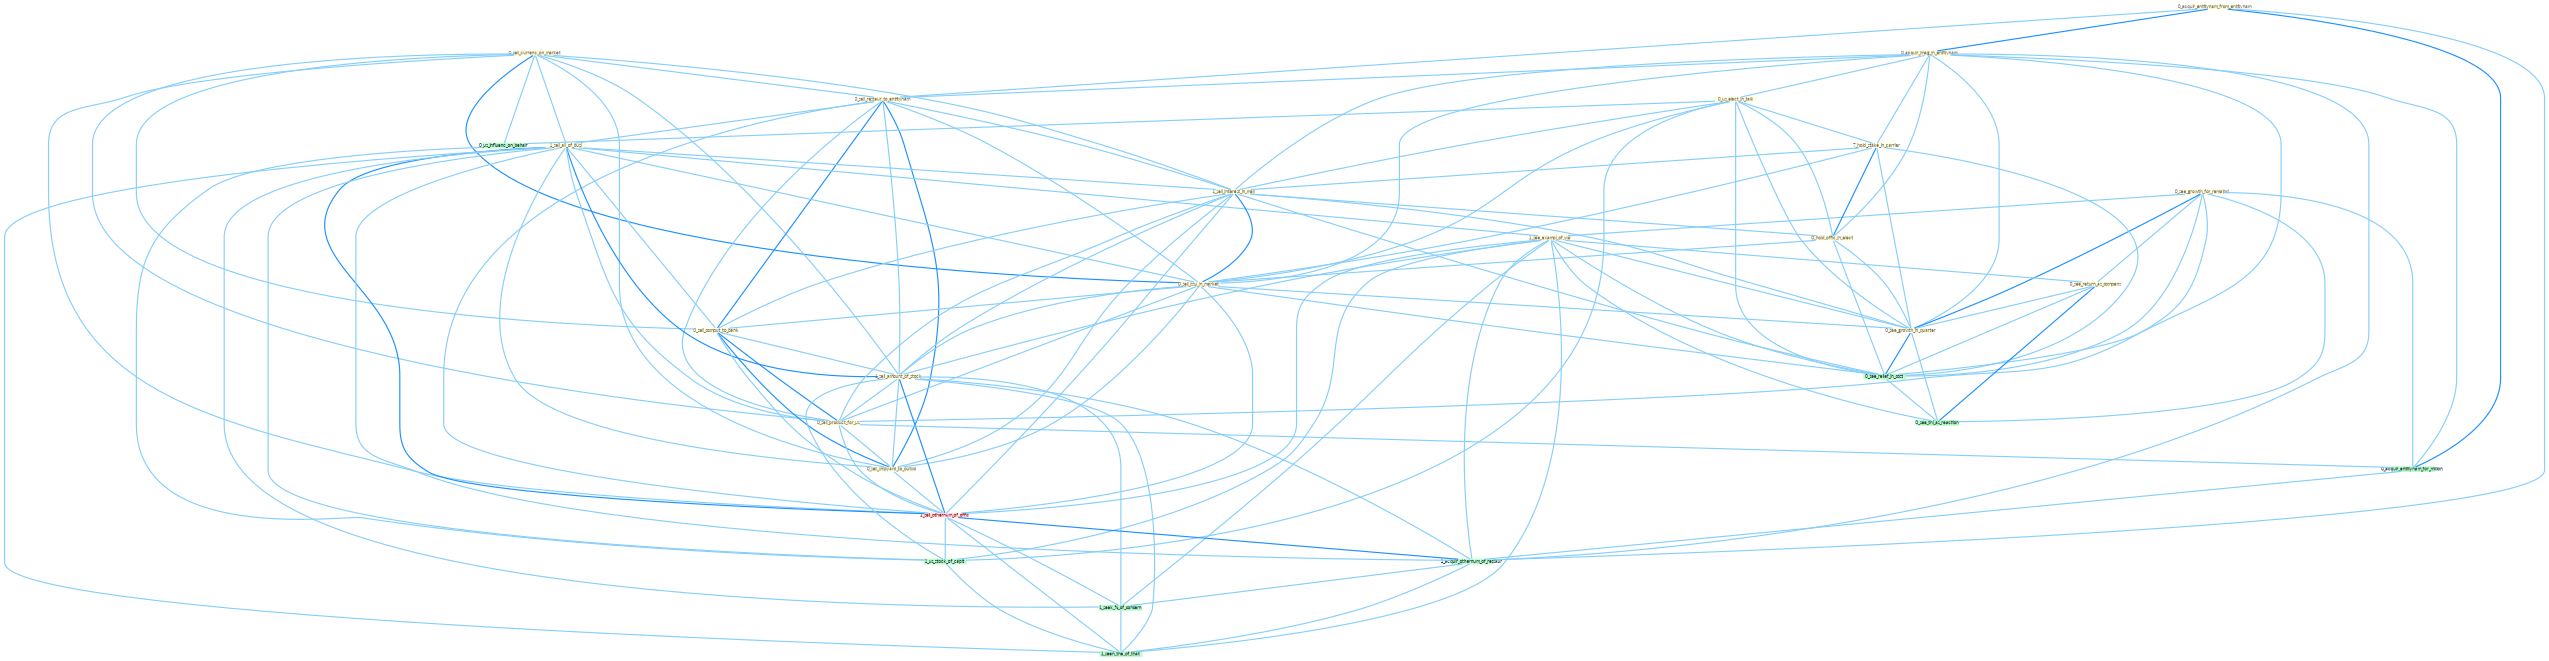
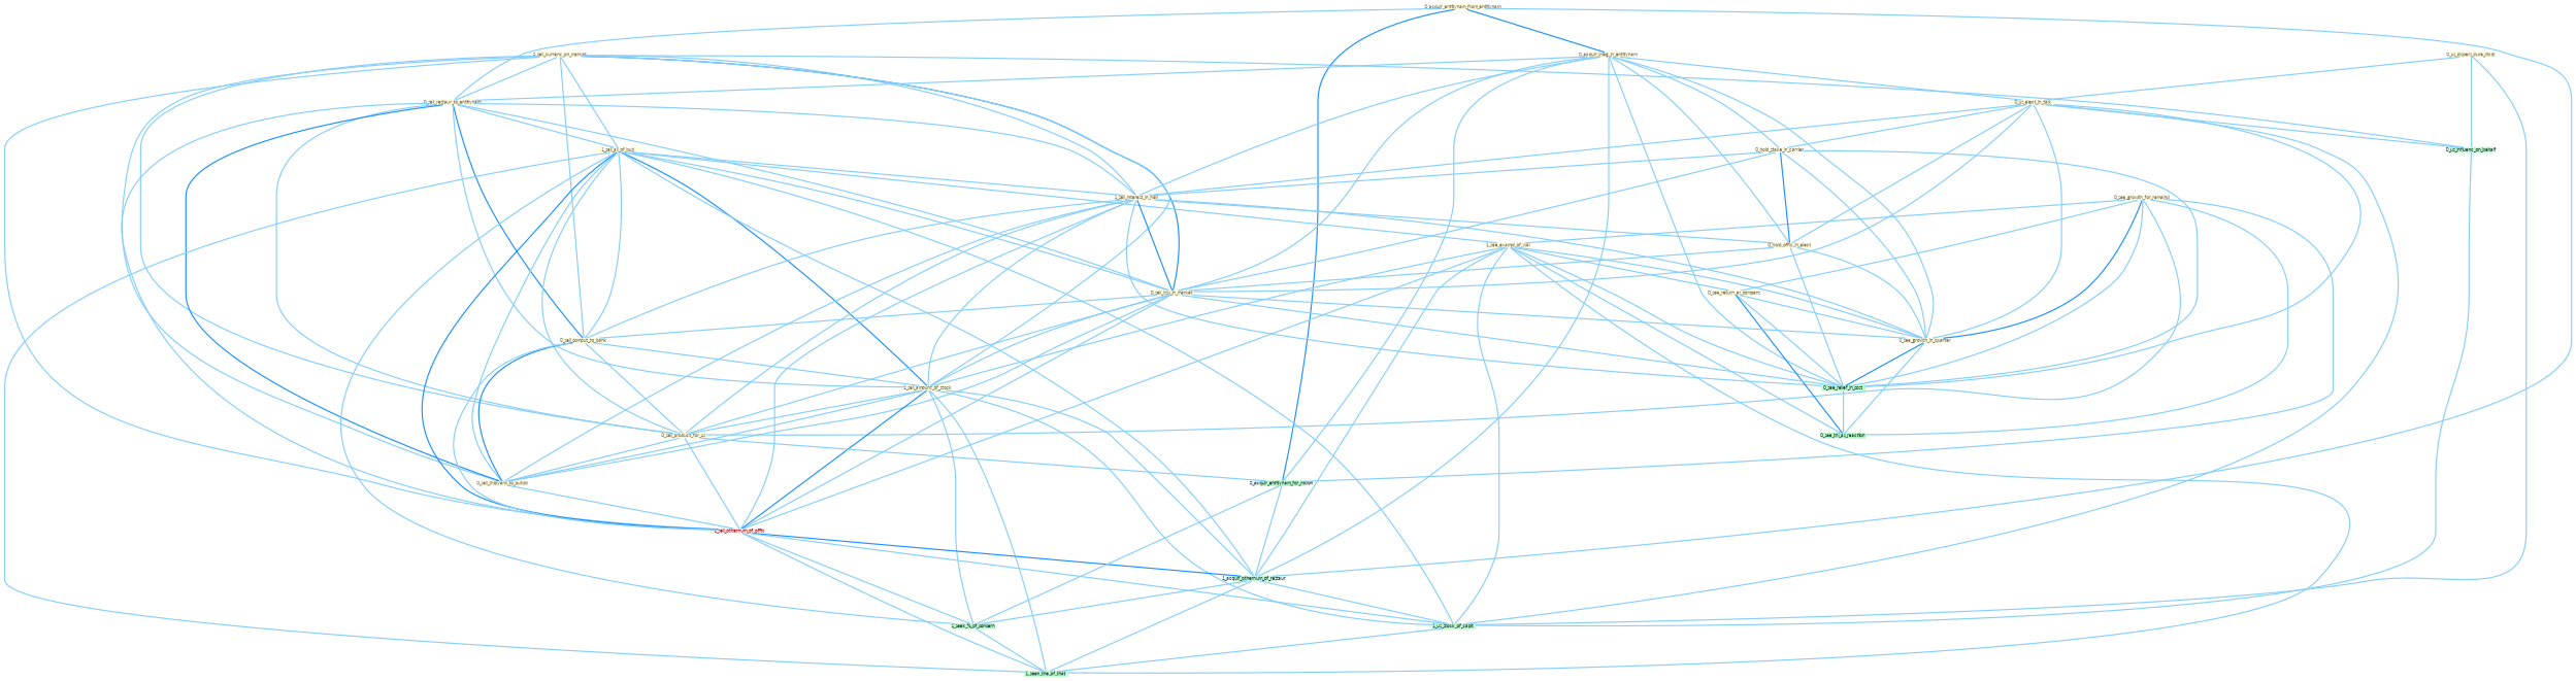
  graph {
    fontname=Lato
    node [color="#ffffe0" fixedsize=true fontcolor="#8b7d6b" fontname=Lato fontsize=4 shape=polygon style=filled]
    edge [color="#87cefa" fontname=Lato w=1]
    "0_sell_currenc_on_market " [height=.06 width=.5]
    "0_acquir_entitynam_from_entitynam " [height=.06 width=.5]
    "0_acquir_imag_in_entitynam " [height=.06 width=.5]
    n4 [height=.06 label="0_sell_restaur_to_entitynam" width=.5]
+   "0_us_dispers_dure_incid " [height=.06 width=.5]
    "1_sell_all_of_busi " [height=.06 width=.5]
    "0_see_growth_for_remaind " [height=.06 width=.5]
    n8 [height=.06 label="0_us_elect_in_talk" width=.5]
-   "0_hold_stake_in_carrier " [height=.06 width=.5 label="7_hold_stake_in_carrier"]
+   "0_hold_stake_in_carrier " [height=.06 width=.5]
    "1_sell_interest_in_mall " [height=.06 width=.5]
    "0_hold_offic_in_elect " [height=.06 width=.5]
    "1_see_exampl_of_wai " [height=.06 width=.5]
    "0_see_return_as_compens " [height=.06 width=.5]
    "0_sell_issu_in_market " [height=.06 width=.5]
    "0_sell_comput_to_bank " [height=.06 width=.5]
    "0_see_growth_in_quarter " [height=.06 width=.5]
    "1_sell_amount_of_stock " [height=.06 width=.5]
    "0_sell_product_for_us " [height=.06 width=.5]
    "0_sell_shipyard_to_outsid " [height=.06 width=.5]
    "1_sell_othernum_of_offic " [color="#fff0f5" fontcolor="#b22222" height=.06 width=.5]
    "0_us_influenc_on_behalf " [color="#BDFCC9" fontcolor="#2f4f4f" height=.06 width=.5]
    "0_acquir_entitynam_for_million " [color="#BDFCC9" fontcolor="#2f4f4f" height=.06 width=.5]
    "1_acquir_othernum_of_restaur " [color="#BDFCC9" fontcolor="#2f4f4f" height=.06 width=.5]
    "0_see_relief_in_cost " [color="#BDFCC9" fontcolor="#2f4f4f" height=.06 width=.5]
    "1_us_stock_of_capit " [color="#BDFCC9" fontcolor="#2f4f4f" height=.06 width=.5]
    "1_seek_%_of_concern " [color="#BDFCC9" fontcolor="#2f4f4f" height=.06 width=.5]
    "1_seen_the_of_that " [color="#BDFCC9" fontcolor="#2f4f4f" height=.06 width=.5]
    "0_see_thi_as_reaction " [color="#BDFCC9" fontcolor="#2f4f4f" height=.06 width=.5]
    subgraph sub_1 {
      "0_sell_currenc_on_market "
      "0_acquir_entitynam_from_entitynam "
      "0_acquir_imag_in_entitynam "
      n4
+     "0_us_dispers_dure_incid "
      "1_sell_all_of_busi "
      "0_see_growth_for_remaind "
      n8
      "0_hold_stake_in_carrier "
      "1_sell_interest_in_mall "
      "0_hold_offic_in_elect "
      "1_see_exampl_of_wai "
      "0_see_return_as_compens "
      "0_sell_issu_in_market "
      "0_sell_comput_to_bank "
      "0_see_growth_in_quarter "
      "1_sell_amount_of_stock "
      "0_sell_product_for_us "
      "0_sell_shipyard_to_outsid "
    }
    subgraph sub_2 {
      "1_sell_othernum_of_offic "
    }
    "0_sell_currenc_on_market " -- n4
    "0_sell_currenc_on_market " -- "1_sell_all_of_busi "
    "0_sell_currenc_on_market " -- "1_sell_interest_in_mall "
    "0_sell_currenc_on_market " -- "0_sell_issu_in_market " [color="#1e90ff" w=2]
    "0_sell_currenc_on_market " -- "0_sell_comput_to_bank "
    "0_sell_currenc_on_market " -- "1_sell_amount_of_stock "
    "0_sell_currenc_on_market " -- "0_sell_product_for_us "
    "0_sell_currenc_on_market " -- "0_sell_shipyard_to_outsid "
    "0_sell_currenc_on_market " -- "1_sell_othernum_of_offic "
    "0_sell_currenc_on_market " -- "0_us_influenc_on_behalf "
    "0_acquir_entitynam_from_entitynam " -- "0_acquir_imag_in_entitynam " [color="#1e90ff" w=2]
    "0_acquir_entitynam_from_entitynam " -- n4
    "0_acquir_entitynam_from_entitynam " -- "0_acquir_entitynam_for_million " [color="#1e90ff" w=2]
    "0_acquir_entitynam_from_entitynam " -- "1_acquir_othernum_of_restaur "
    "0_acquir_imag_in_entitynam " -- n4
    "0_acquir_imag_in_entitynam " -- n8
    "0_acquir_imag_in_entitynam " -- "0_hold_stake_in_carrier "
    "0_acquir_imag_in_entitynam " -- "1_sell_interest_in_mall "
    "0_acquir_imag_in_entitynam " -- "0_hold_offic_in_elect "
    "0_acquir_imag_in_entitynam " -- "0_sell_issu_in_market "
    "0_acquir_imag_in_entitynam " -- "0_see_growth_in_quarter "
    "0_acquir_imag_in_entitynam " -- "0_acquir_entitynam_for_million "
    "0_acquir_imag_in_entitynam " -- "1_acquir_othernum_of_restaur "
    "0_acquir_imag_in_entitynam " -- "0_see_relief_in_cost "
    n4 -- "1_sell_all_of_busi "
    n4 -- "1_sell_interest_in_mall "
    n4 -- "0_sell_issu_in_market "
    n4 -- "0_sell_comput_to_bank " [color="#1e90ff" w=2]
    n4 -- "1_sell_amount_of_stock "
    n4 -- "0_sell_product_for_us "
    n4 -- "0_sell_shipyard_to_outsid " [color="#1e90ff" w=2]
    n4 -- "1_sell_othernum_of_offic "
+   "0_us_dispers_dure_incid " -- n8
+   "0_us_dispers_dure_incid " -- "0_us_influenc_on_behalf "
+   "0_us_dispers_dure_incid " -- "1_us_stock_of_capit "
    "1_sell_all_of_busi " -- "1_sell_interest_in_mall "
    "1_sell_all_of_busi " -- "1_see_exampl_of_wai "
    "1_sell_all_of_busi " -- "0_sell_issu_in_market "
    "1_sell_all_of_busi " -- "0_sell_comput_to_bank "
    "1_sell_all_of_busi " -- "1_sell_amount_of_stock " [color="#1e90ff" w=2]
    "1_sell_all_of_busi " -- "0_sell_product_for_us "
    "1_sell_all_of_busi " -- "0_sell_shipyard_to_outsid "
    "1_sell_all_of_busi " -- "1_sell_othernum_of_offic " [color="#1e90ff" w=2]
    "1_sell_all_of_busi " -- "1_acquir_othernum_of_restaur "
    "1_sell_all_of_busi " -- "1_us_stock_of_capit "
    "1_sell_all_of_busi " -- "1_seek_%_of_concern "
    "1_sell_all_of_busi " -- "1_seen_the_of_that "
    "0_see_growth_for_remaind " -- "1_see_exampl_of_wai "
    "0_see_growth_for_remaind " -- "0_see_return_as_compens "
    "0_see_growth_for_remaind " -- "0_see_growth_in_quarter " [color="#1e90ff" w=2]
    "0_see_growth_for_remaind " -- "0_sell_product_for_us "
    "0_see_growth_for_remaind " -- "0_acquir_entitynam_for_million "
    "0_see_growth_for_remaind " -- "0_see_relief_in_cost "
    "0_see_growth_for_remaind " -- "0_see_thi_as_reaction "
    n8 -- "0_hold_stake_in_carrier "
    n8 -- "1_sell_interest_in_mall "
    n8 -- "0_hold_offic_in_elect "
    n8 -- "0_sell_issu_in_market "
    n8 -- "0_see_growth_in_quarter "
    n8 -- "0_us_influenc_on_behalf "
    n8 -- "0_see_relief_in_cost "
    n8 -- "1_us_stock_of_capit "
    "0_hold_stake_in_carrier " -- "1_sell_interest_in_mall "
    "0_hold_stake_in_carrier " -- "0_hold_offic_in_elect " [color="#1e90ff" w=2]
    "0_hold_stake_in_carrier " -- "0_sell_issu_in_market "
    "0_hold_stake_in_carrier " -- "0_see_growth_in_quarter "
    "0_hold_stake_in_carrier " -- "0_see_relief_in_cost "
    "1_sell_interest_in_mall " -- "0_hold_offic_in_elect "
    "1_sell_interest_in_mall " -- "0_sell_issu_in_market " [color="#1e90ff" w=2]
    "1_sell_interest_in_mall " -- "0_sell_comput_to_bank "
    "1_sell_interest_in_mall " -- "0_see_growth_in_quarter "
    "1_sell_interest_in_mall " -- "1_sell_amount_of_stock "
    "1_sell_interest_in_mall " -- "0_sell_product_for_us "
    "1_sell_interest_in_mall " -- "0_sell_shipyard_to_outsid "
    "1_sell_interest_in_mall " -- "1_sell_othernum_of_offic "
    "1_sell_interest_in_mall " -- "0_see_relief_in_cost "
    "0_hold_offic_in_elect " -- "0_sell_issu_in_market "
    "0_hold_offic_in_elect " -- "0_see_growth_in_quarter "
    "0_hold_offic_in_elect " -- "0_see_relief_in_cost "
    "1_see_exampl_of_wai " -- "0_see_return_as_compens "
    "1_see_exampl_of_wai " -- "0_see_growth_in_quarter "
    "1_see_exampl_of_wai " -- "1_sell_amount_of_stock "
    "1_see_exampl_of_wai " -- "1_sell_othernum_of_offic "
    "1_see_exampl_of_wai " -- "1_acquir_othernum_of_restaur "
    "1_see_exampl_of_wai " -- "0_see_relief_in_cost "
    "1_see_exampl_of_wai " -- "1_us_stock_of_capit "
-   "1_see_exampl_of_wai " -- "1_seek_%_of_concern "
+   "0_acquir_entitynam_for_million " -- "1_seek_%_of_concern "
    "1_see_exampl_of_wai " -- "1_seen_the_of_that "
    "1_see_exampl_of_wai " -- "0_see_thi_as_reaction "
    "0_see_return_as_compens " -- "0_see_growth_in_quarter "
    "0_see_return_as_compens " -- "0_see_relief_in_cost "
    "0_see_return_as_compens " -- "0_see_thi_as_reaction " [color="#1e90ff" w=2]
    "0_sell_issu_in_market " -- "0_sell_comput_to_bank "
    "0_sell_issu_in_market " -- "0_see_growth_in_quarter "
    "0_sell_issu_in_market " -- "1_sell_amount_of_stock "
    "0_sell_issu_in_market " -- "0_sell_product_for_us "
    "0_sell_issu_in_market " -- "0_sell_shipyard_to_outsid "
    "0_sell_issu_in_market " -- "1_sell_othernum_of_offic "
    "0_sell_issu_in_market " -- "0_see_relief_in_cost "
    "0_sell_comput_to_bank " -- "1_sell_amount_of_stock "
-   "0_sell_comput_to_bank " -- "0_sell_product_for_us " [color="#1e90ff"]
+   "0_sell_comput_to_bank " -- "0_sell_product_for_us "
    "0_sell_comput_to_bank " -- "0_sell_shipyard_to_outsid " [color="#1e90ff" w=2]
    "0_sell_comput_to_bank " -- "1_sell_othernum_of_offic "
    "0_see_growth_in_quarter " -- "0_see_relief_in_cost " [color="#1e90ff" w=2]
    "0_see_growth_in_quarter " -- "0_see_thi_as_reaction "
    "1_sell_amount_of_stock " -- "0_sell_product_for_us "
    "1_sell_amount_of_stock " -- "0_sell_shipyard_to_outsid "
    "1_sell_amount_of_stock " -- "1_sell_othernum_of_offic " [color="#1e90ff" w=2]
    "1_sell_amount_of_stock " -- "1_acquir_othernum_of_restaur "
    "1_sell_amount_of_stock " -- "1_us_stock_of_capit "
    "1_sell_amount_of_stock " -- "1_seek_%_of_concern "
    "1_sell_amount_of_stock " -- "1_seen_the_of_that "
    "0_sell_product_for_us " -- "0_sell_shipyard_to_outsid "
    "0_sell_product_for_us " -- "1_sell_othernum_of_offic "
    "0_sell_product_for_us " -- "0_acquir_entitynam_for_million "
    "0_sell_shipyard_to_outsid " -- "1_sell_othernum_of_offic "
    "1_sell_othernum_of_offic " -- "1_acquir_othernum_of_restaur " [color="#1e90ff" w=2]
    "1_sell_othernum_of_offic " -- "1_us_stock_of_capit "
    "1_sell_othernum_of_offic " -- "1_seek_%_of_concern "
    "1_sell_othernum_of_offic " -- "1_seen_the_of_that "
    "0_us_influenc_on_behalf " -- "1_us_stock_of_capit "
    "0_acquir_entitynam_for_million " -- "1_acquir_othernum_of_restaur "
+   "1_acquir_othernum_of_restaur " -- "1_us_stock_of_capit "
    "1_acquir_othernum_of_restaur " -- "1_seek_%_of_concern "
    "1_acquir_othernum_of_restaur " -- "1_seen_the_of_that "
    "0_see_relief_in_cost " -- "0_see_thi_as_reaction "
    "1_us_stock_of_capit " -- "1_seen_the_of_that "
    "1_seek_%_of_concern " -- "1_seen_the_of_that "
  }
